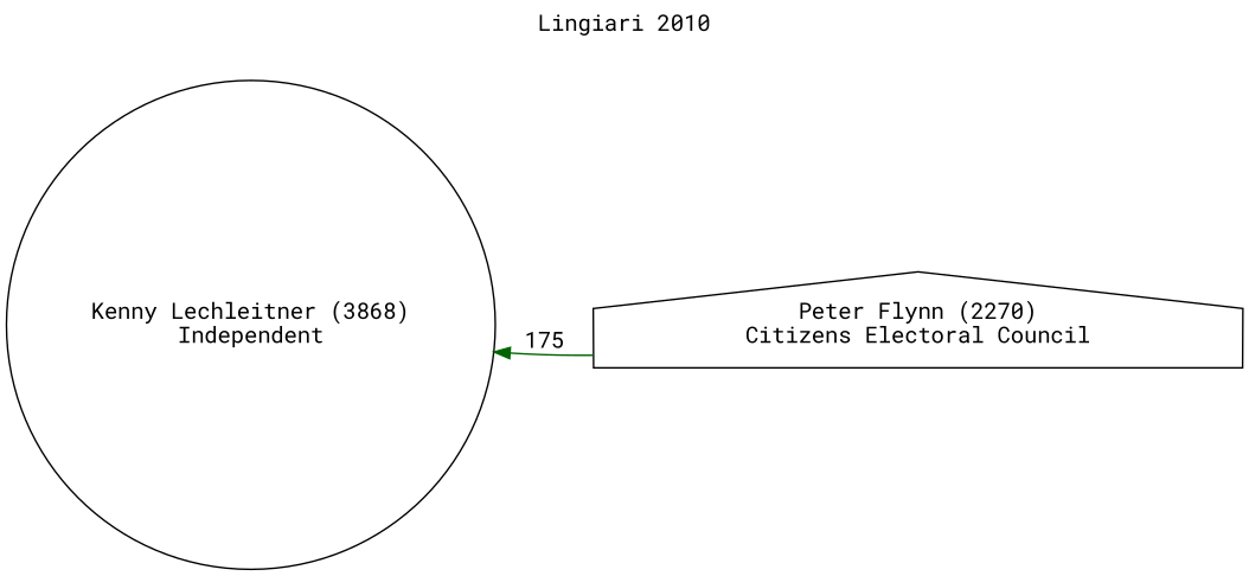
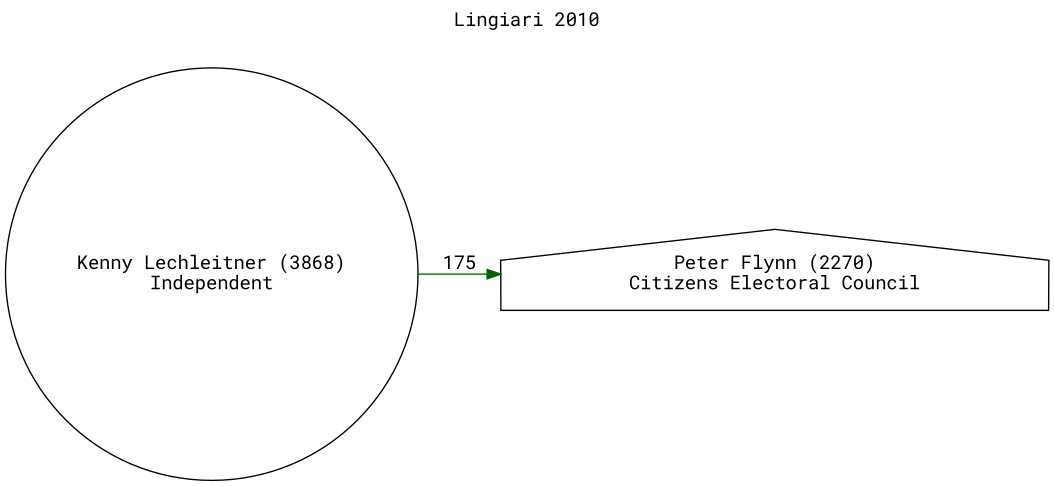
  digraph {
    label="Lingiari 2010"
    labelloc=t
    mclimit=10
    rankdir=LR
    fontname="Roboto Mono"
    node [color=black fontname="Roboto Mono"]
    n1 [label="Kenny Lechleitner (3868)\nIndependent" shape=circle]
    n2 [label="Peter Flynn (2270)\nCitizens Electoral Council" shape=house]
-   n2 -> n1 [label=175 color=darkgreen style=solid fontname="Roboto Mono"]
+   n1 -> n2 [label=175 color=darkgreen style=solid fontname="Roboto Mono"]
  }
